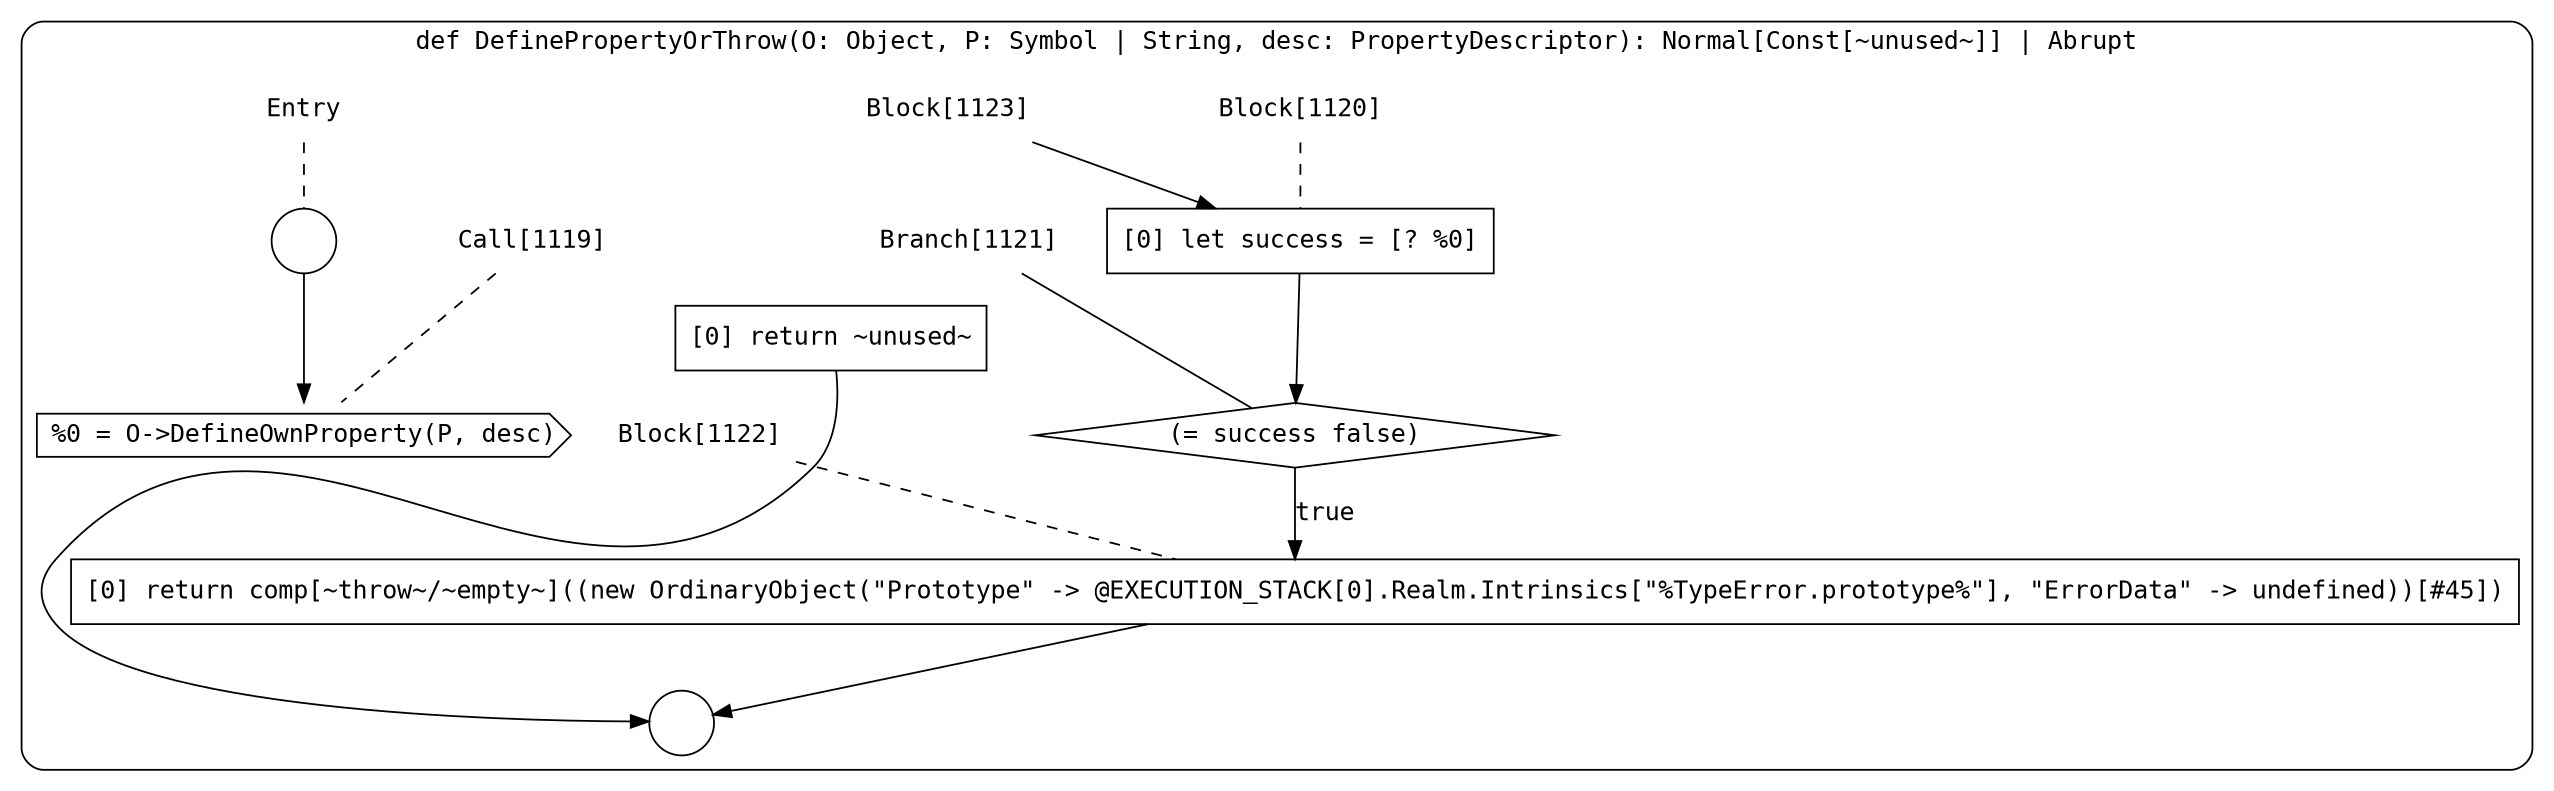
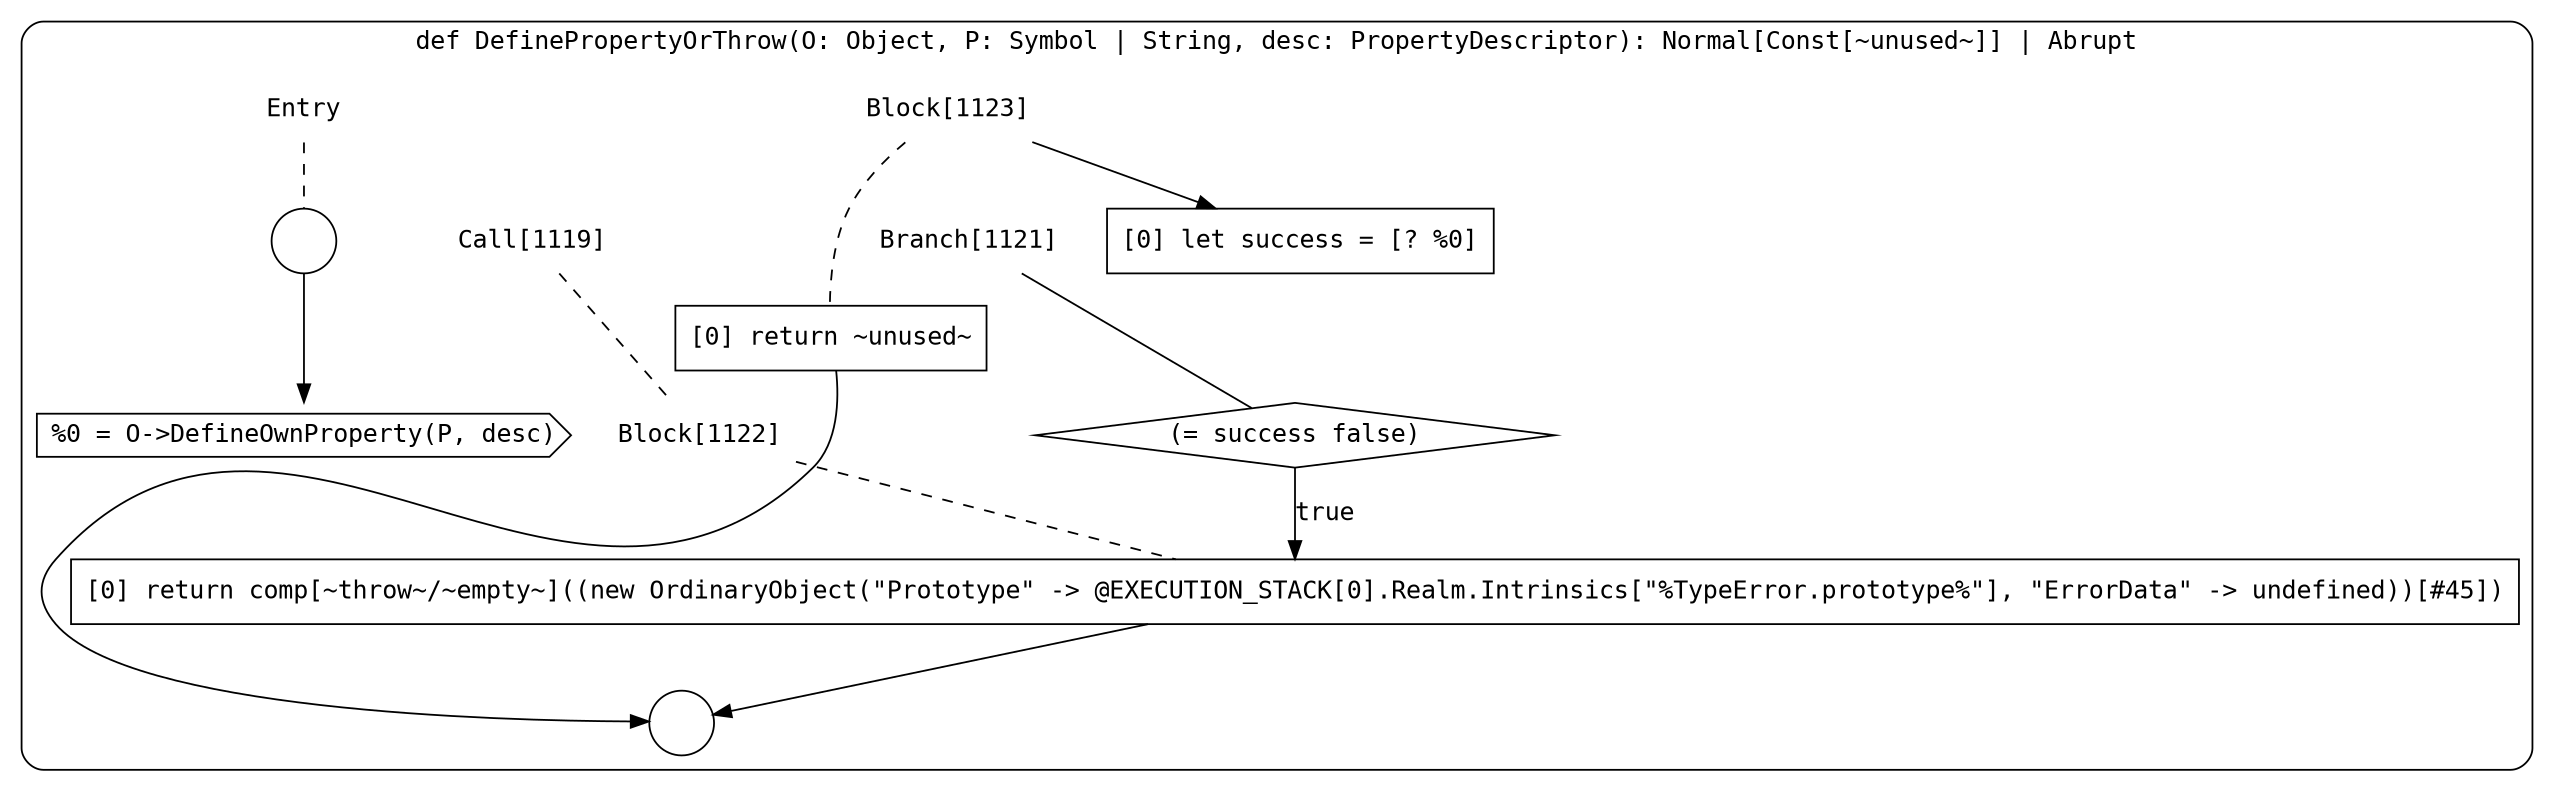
  digraph {
    fontname=Consolas
    node [fontname=Consolas shape=none color=black fillcolor=white style=filled]
    edge [color=black fontname=Consolas]
    n1 [label=<<font color="black">Entry</font>> color="" fillcolor="" style=""]
    n2 [label=" " shape=circle]
    n3 [label=<<font color="black">%0 = O-&gt;DefineOwnProperty(P, desc)</font>> shape=cds]
    n4 [label=<<font color="black">[0] let success = [? %0]<BR ALIGN="LEFT"/></font>> shape=box]
    n5 [label=" " shape=circle]
    n6 [label=<<font color="black">Call[1119]</font>> color="" fillcolor="" style=""]
    n7 [label=<<font color="black">(= success false)</font>> shape=diamond]
-   n8 [label=<<font color="black">Block[1120]</font>> color="" fillcolor="" style=""]
    n9 [label=<<font color="black">[0] return comp[~throw~/~empty~]((new OrdinaryObject(&quot;Prototype&quot; -&gt; @EXECUTION_STACK[0].Realm.Intrinsics[&quot;%TypeError.prototype%&quot;], &quot;ErrorData&quot; -&gt; undefined))[#45])<BR ALIGN="LEFT"/></font>> shape=box]
    n10 [label=<<font color="black">[0] return ~unused~<BR ALIGN="LEFT"/></font>> shape=box]
    n11 [label=<<font color="black">Branch[1121]</font>> color="" fillcolor="" style=""]
    n12 [label=<<font color="black">Block[1122]</font>> color="" fillcolor="" style=""]
    n13 [label=<<font color="black">Block[1123]</font>> color="" fillcolor="" style=""]
    subgraph cluster_1 {
      label="def DefinePropertyOrThrow(O: Object, P: Symbol | String, desc: PropertyDescriptor): Normal[Const[~unused~]] | Abrupt"
      style=rounded
      n1
      n2
      n3
      n4
      n5
      n6
      n7
-     n8
      n9
      n10
      n11
      n12
      n13
    }
    n1 -> n2 [arrowhead=none style=dashed]
    n2 -> n3
-   n4 -> n7
-   n6 -> n3 [arrowhead=none style=dashed]
+   n6 -> n12 [arrowhead=none style=dashed]
    n7 -> n9 [label=<<font color="black">true</font>>]
-   n8 -> n4 [arrowhead=none style=dashed]
    n9 -> n5
    n10 -> n5
    n11 -> n7 [arrowhead=none style=solid]
    n12 -> n9 [arrowhead=none style=dashed]
    n13 -> n4
+   n13 -> n10 [arrowhead=none style=dashed]
  }
